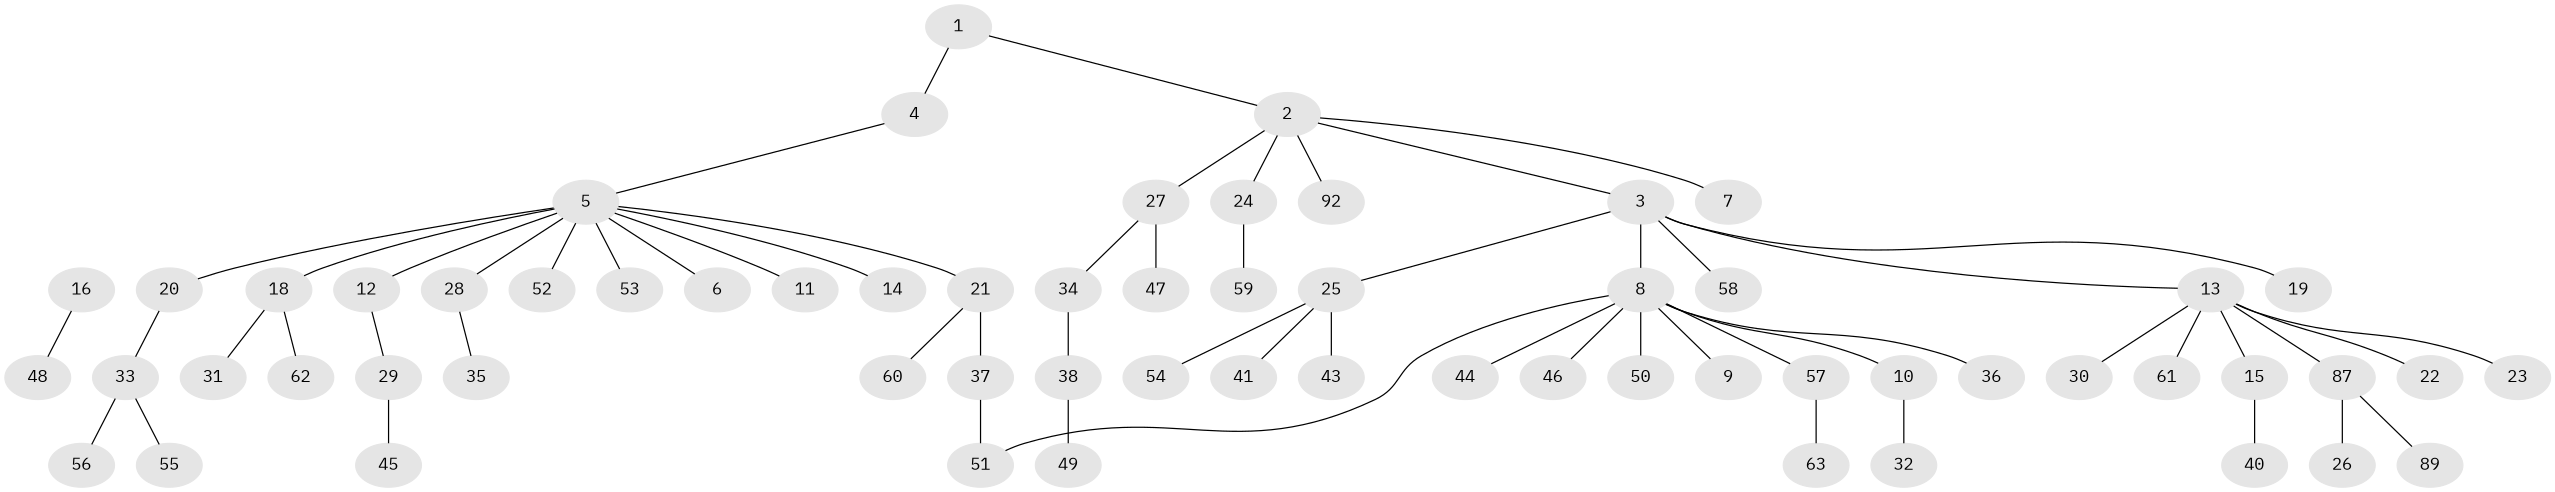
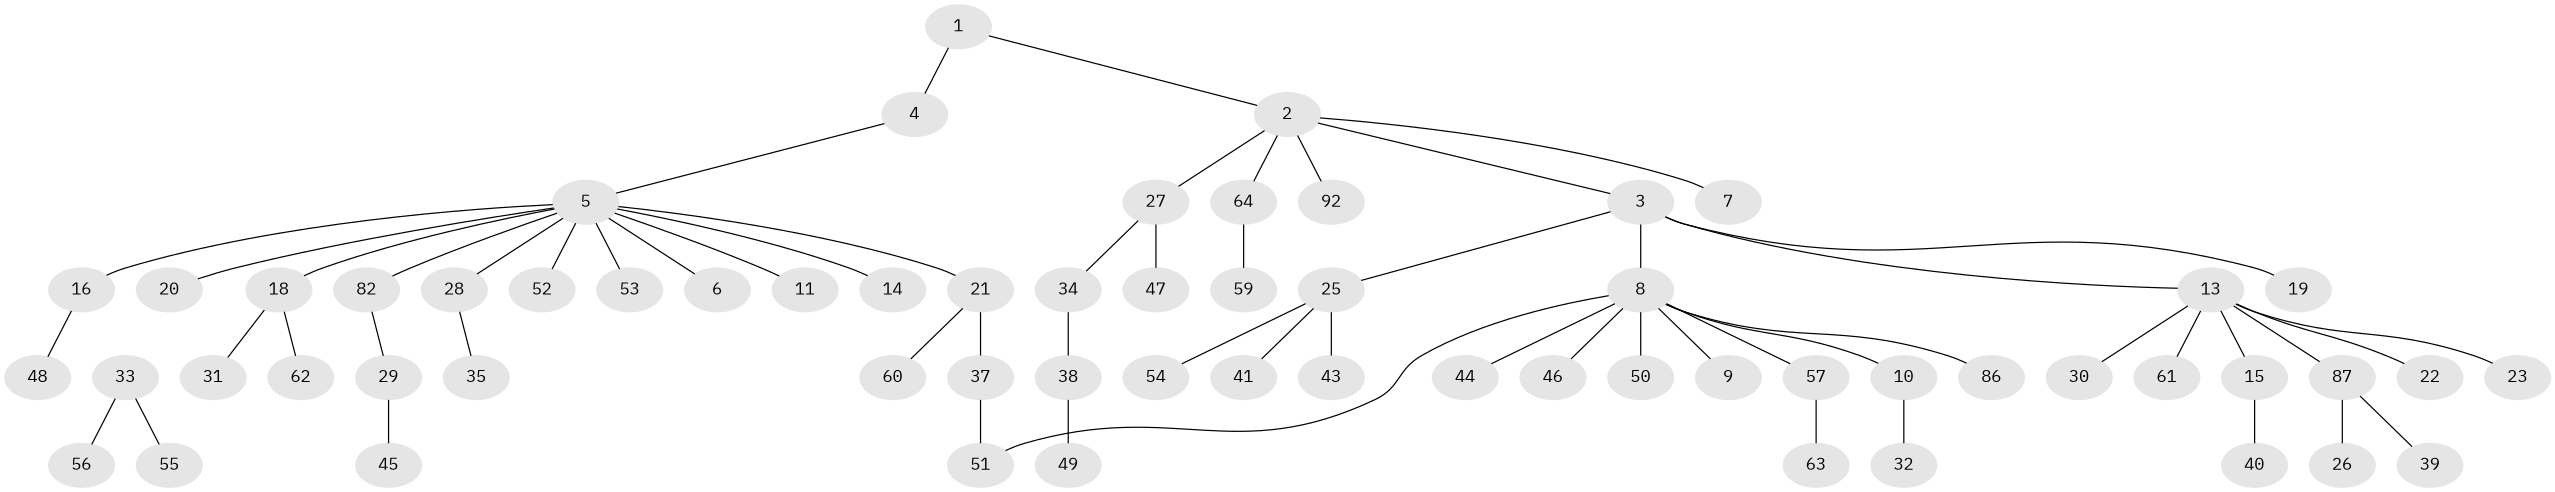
  graph {
    fontname="IBM Plex Mono"
    node [color=gray90 fontname="IBM Plex Mono" style=filled]
    edge [fontname="IBM Plex Mono"]
    1
    2
    4
    3
    7
-   24
+   24 [label=64]
    27
    n8 [label=92]
    5
    8
    13
    19
    25
-   58
    59
    34
    47
    9
    10
-   36
+   36 [label=86]
    44
    46
    50
    51
    57
    15
    n27 [label=87]
    22
    23
    30
    61
    41
    43
    54
    6
    11
-   12
+   12 [label=82]
    14
    16
    18
    20
    21
    28
    52
    53
    29
    48
    31
    62
    33
    37
    60
    35
    32
    63
    45
    40
    26
-   39 [label=89]
+   39
    55
    56
    38
    49
    1 -- 2
    1 -- 4
    2 -- 3
    2 -- 7
    2 -- 24
    2 -- 27
    2 -- n8
    4 -- 5
    3 -- 8
    3 -- 13
    3 -- 19
    3 -- 25
-   3 -- 58
    24 -- 59
    27 -- 34
    27 -- 47
    5 -- 6
    5 -- 11
    5 -- 12
    5 -- 14
+   5 -- 16
    5 -- 18
    5 -- 20
    5 -- 21
    5 -- 28
    5 -- 52
    5 -- 53
    8 -- 9
    8 -- 10
    8 -- 36
    8 -- 44
    8 -- 46
    8 -- 50
    8 -- 51
    8 -- 57
    13 -- 15
    13 -- n27
    13 -- 22
    13 -- 23
    13 -- 30
    13 -- 61
    25 -- 41
    25 -- 43
    25 -- 54
    34 -- 38
    10 -- 32
    57 -- 63
    15 -- 40
    n27 -- 26
    n27 -- 39
    12 -- 29
    16 -- 48
    18 -- 31
    18 -- 62
-   20 -- 33
    21 -- 37
    21 -- 60
    28 -- 35
    29 -- 45
    33 -- 55
    33 -- 56
    37 -- 51
    38 -- 49
  }
